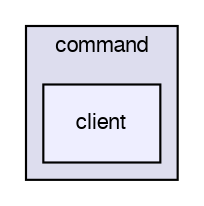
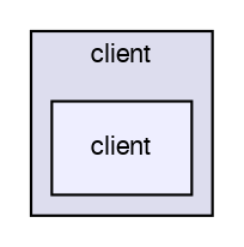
  digraph {
    compound=true
    rankdir=LR
    n1 [fillcolor="#eeeeff" fontname=FreeSans fontsize=10 label=client pencolor=black shape=box style=filled]
    subgraph cluster_1 {
      bgcolor="#ddddee"
      fontname=FreeSans
      fontsize=10
-     label=command
+     label=client
      pencolor=black
      n1
    }
  }
